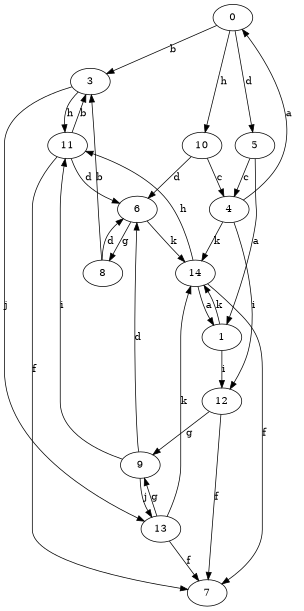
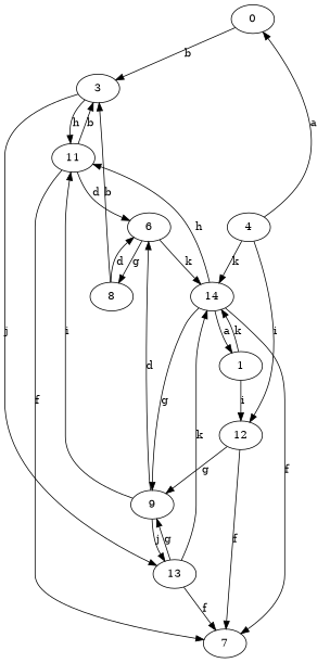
  strict digraph {
    0
    3
-   5
-   10
    11
    13
    1
    4
    6
    14
    8
    12
    9
    7
    0 -> 3 [label=b]
-   0 -> 5 [label=d]
-   0 -> 10 [label=h]
    3 -> 11 [label=h]
    3 -> 13 [label=j]
-   5 -> 1 [label=a]
-   5 -> 4 [label=c]
-   10 -> 4 [label=c]
-   10 -> 6 [label=d]
    11 -> 3 [label=b]
    11 -> 6 [label=d]
    11 -> 7 [label=f]
    13 -> 14 [label=k]
    13 -> 9 [label=g]
    13 -> 7 [label=f]
    1 -> 14 [label=k]
    1 -> 12 [label=i]
    4 -> 0 [label=a]
    4 -> 14 [label=k]
    4 -> 12 [label=i]
    6 -> 14 [label=k]
    6 -> 8 [label=g]
    14 -> 11 [label=h]
    14 -> 1 [label=a]
+   14 -> 9 [label=g]
    14 -> 7 [label=f]
    8 -> 3 [label=b]
    8 -> 6 [label=d]
    12 -> 9 [label=g]
    12 -> 7 [label=f]
    9 -> 11 [label=i]
    9 -> 13 [label=j]
    9 -> 6 [label=d]
  }
